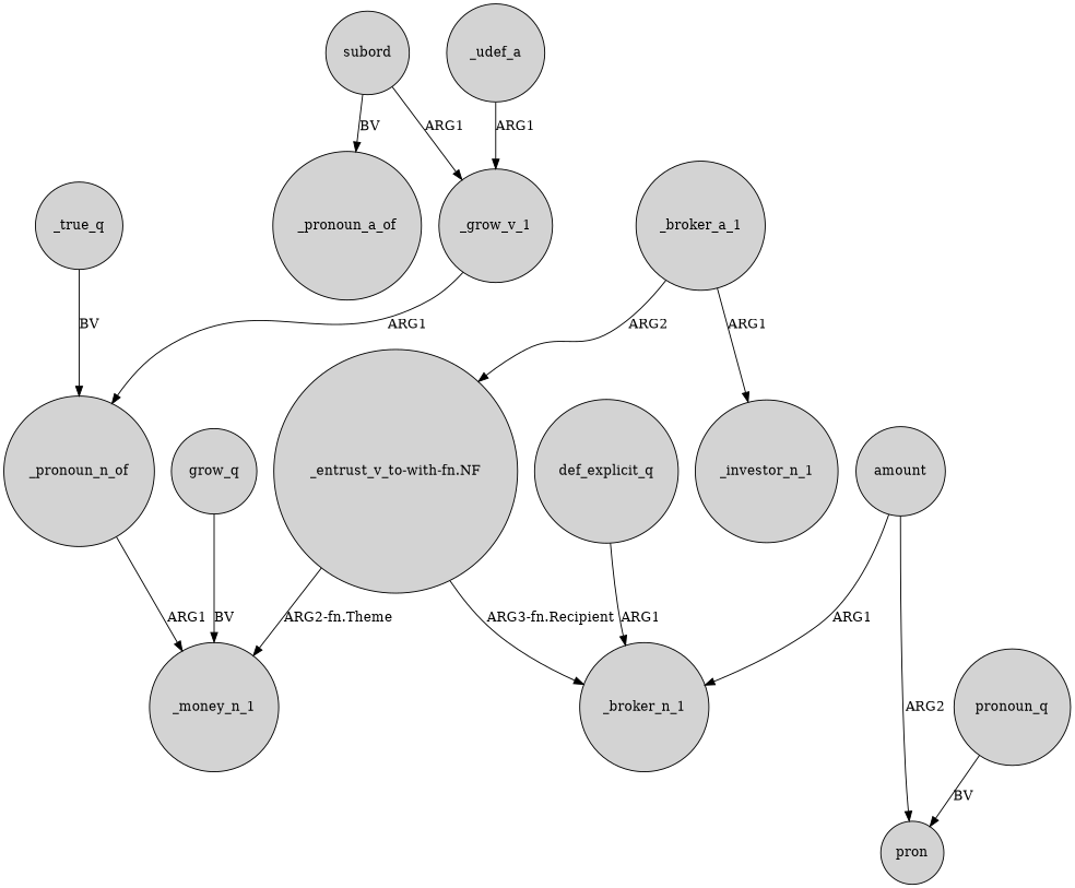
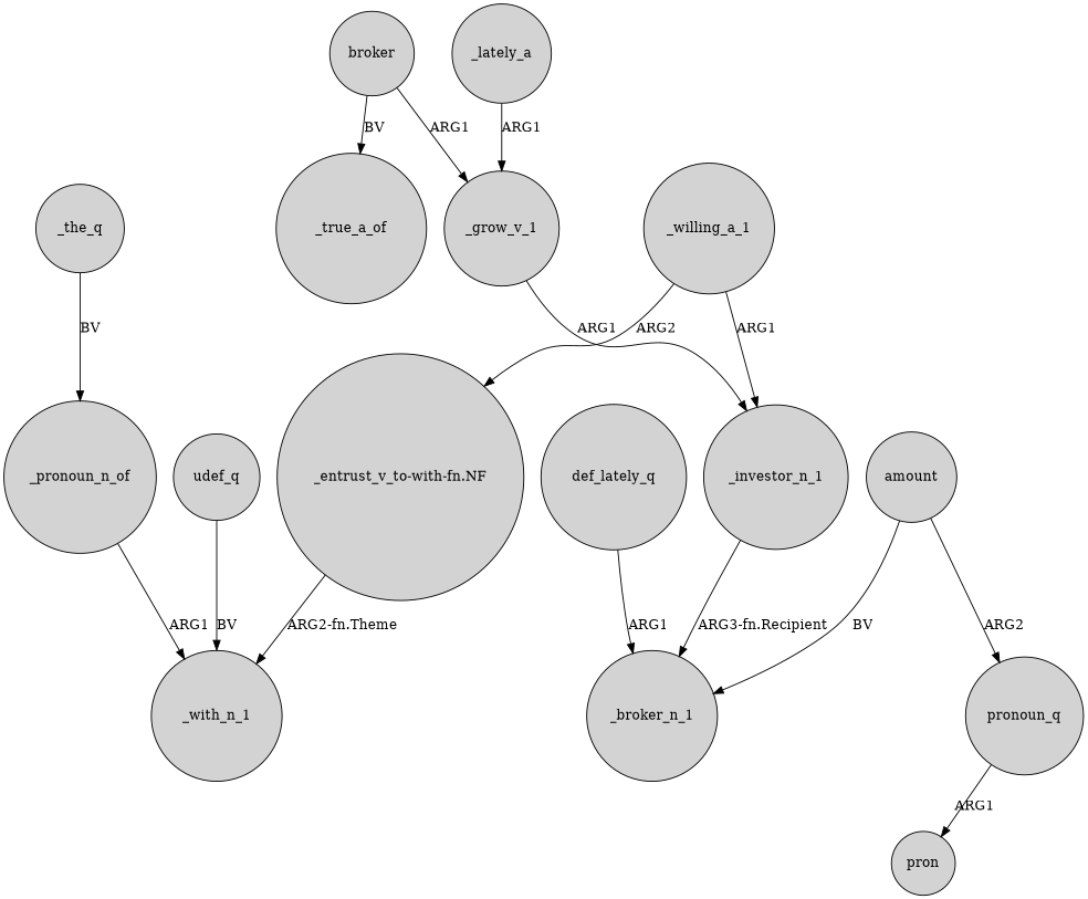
  digraph {
    node [shape=circle style=filled]
    "_entrust_v_to-with-fn.NF"
    _broker_n_1
-   _money_n_1
+   _money_n_1 [label=_with_n_1]
    n4 [label=_pronoun_n_of]
-   subord
+   subord [label=broker]
    _grow_v_1
-   _true_a_of [label=_pronoun_a_of]
-   _willing_a_1 [label=_broker_a_1]
+   _true_a_of
+   _willing_a_1
    _investor_n_1
-   udef_q [label=grow_q]
-   _lately_a [label=_udef_a]
-   def_explicit_q
+   udef_q
+   _lately_a
+   def_explicit_q [label=def_lately_q]
    n13 [label=amount]
    pron
-   _the_q [label=_true_q]
+   _the_q
    pronoun_q
-   "_entrust_v_to-with-fn.NF" -> _broker_n_1 [label="ARG3-fn.Recipient"]
+   _investor_n_1 -> _broker_n_1 [label="ARG3-fn.Recipient"]
    "_entrust_v_to-with-fn.NF" -> _money_n_1 [label="ARG2-fn.Theme"]
    n4 -> _money_n_1 [label=ARG1]
    subord -> _grow_v_1 [label=ARG1]
    subord -> _true_a_of [label=BV]
-   _grow_v_1 -> n4 [label=ARG1]
+   _grow_v_1 -> _investor_n_1 [label=ARG1]
    _willing_a_1 -> "_entrust_v_to-with-fn.NF" [label=ARG2]
    _willing_a_1 -> _investor_n_1 [label=ARG1]
    udef_q -> _money_n_1 [label=BV]
    _lately_a -> _grow_v_1 [label=ARG1]
    def_explicit_q -> _broker_n_1 [label=ARG1]
-   n13 -> _broker_n_1 [label=ARG1]
-   n13 -> pron [label=ARG2]
+   n13 -> _broker_n_1 [label=BV]
+   n13 -> pronoun_q [label=ARG2]
    _the_q -> n4 [label=BV]
-   pronoun_q -> pron [label=BV]
+   pronoun_q -> pron [label=ARG1]
  }
